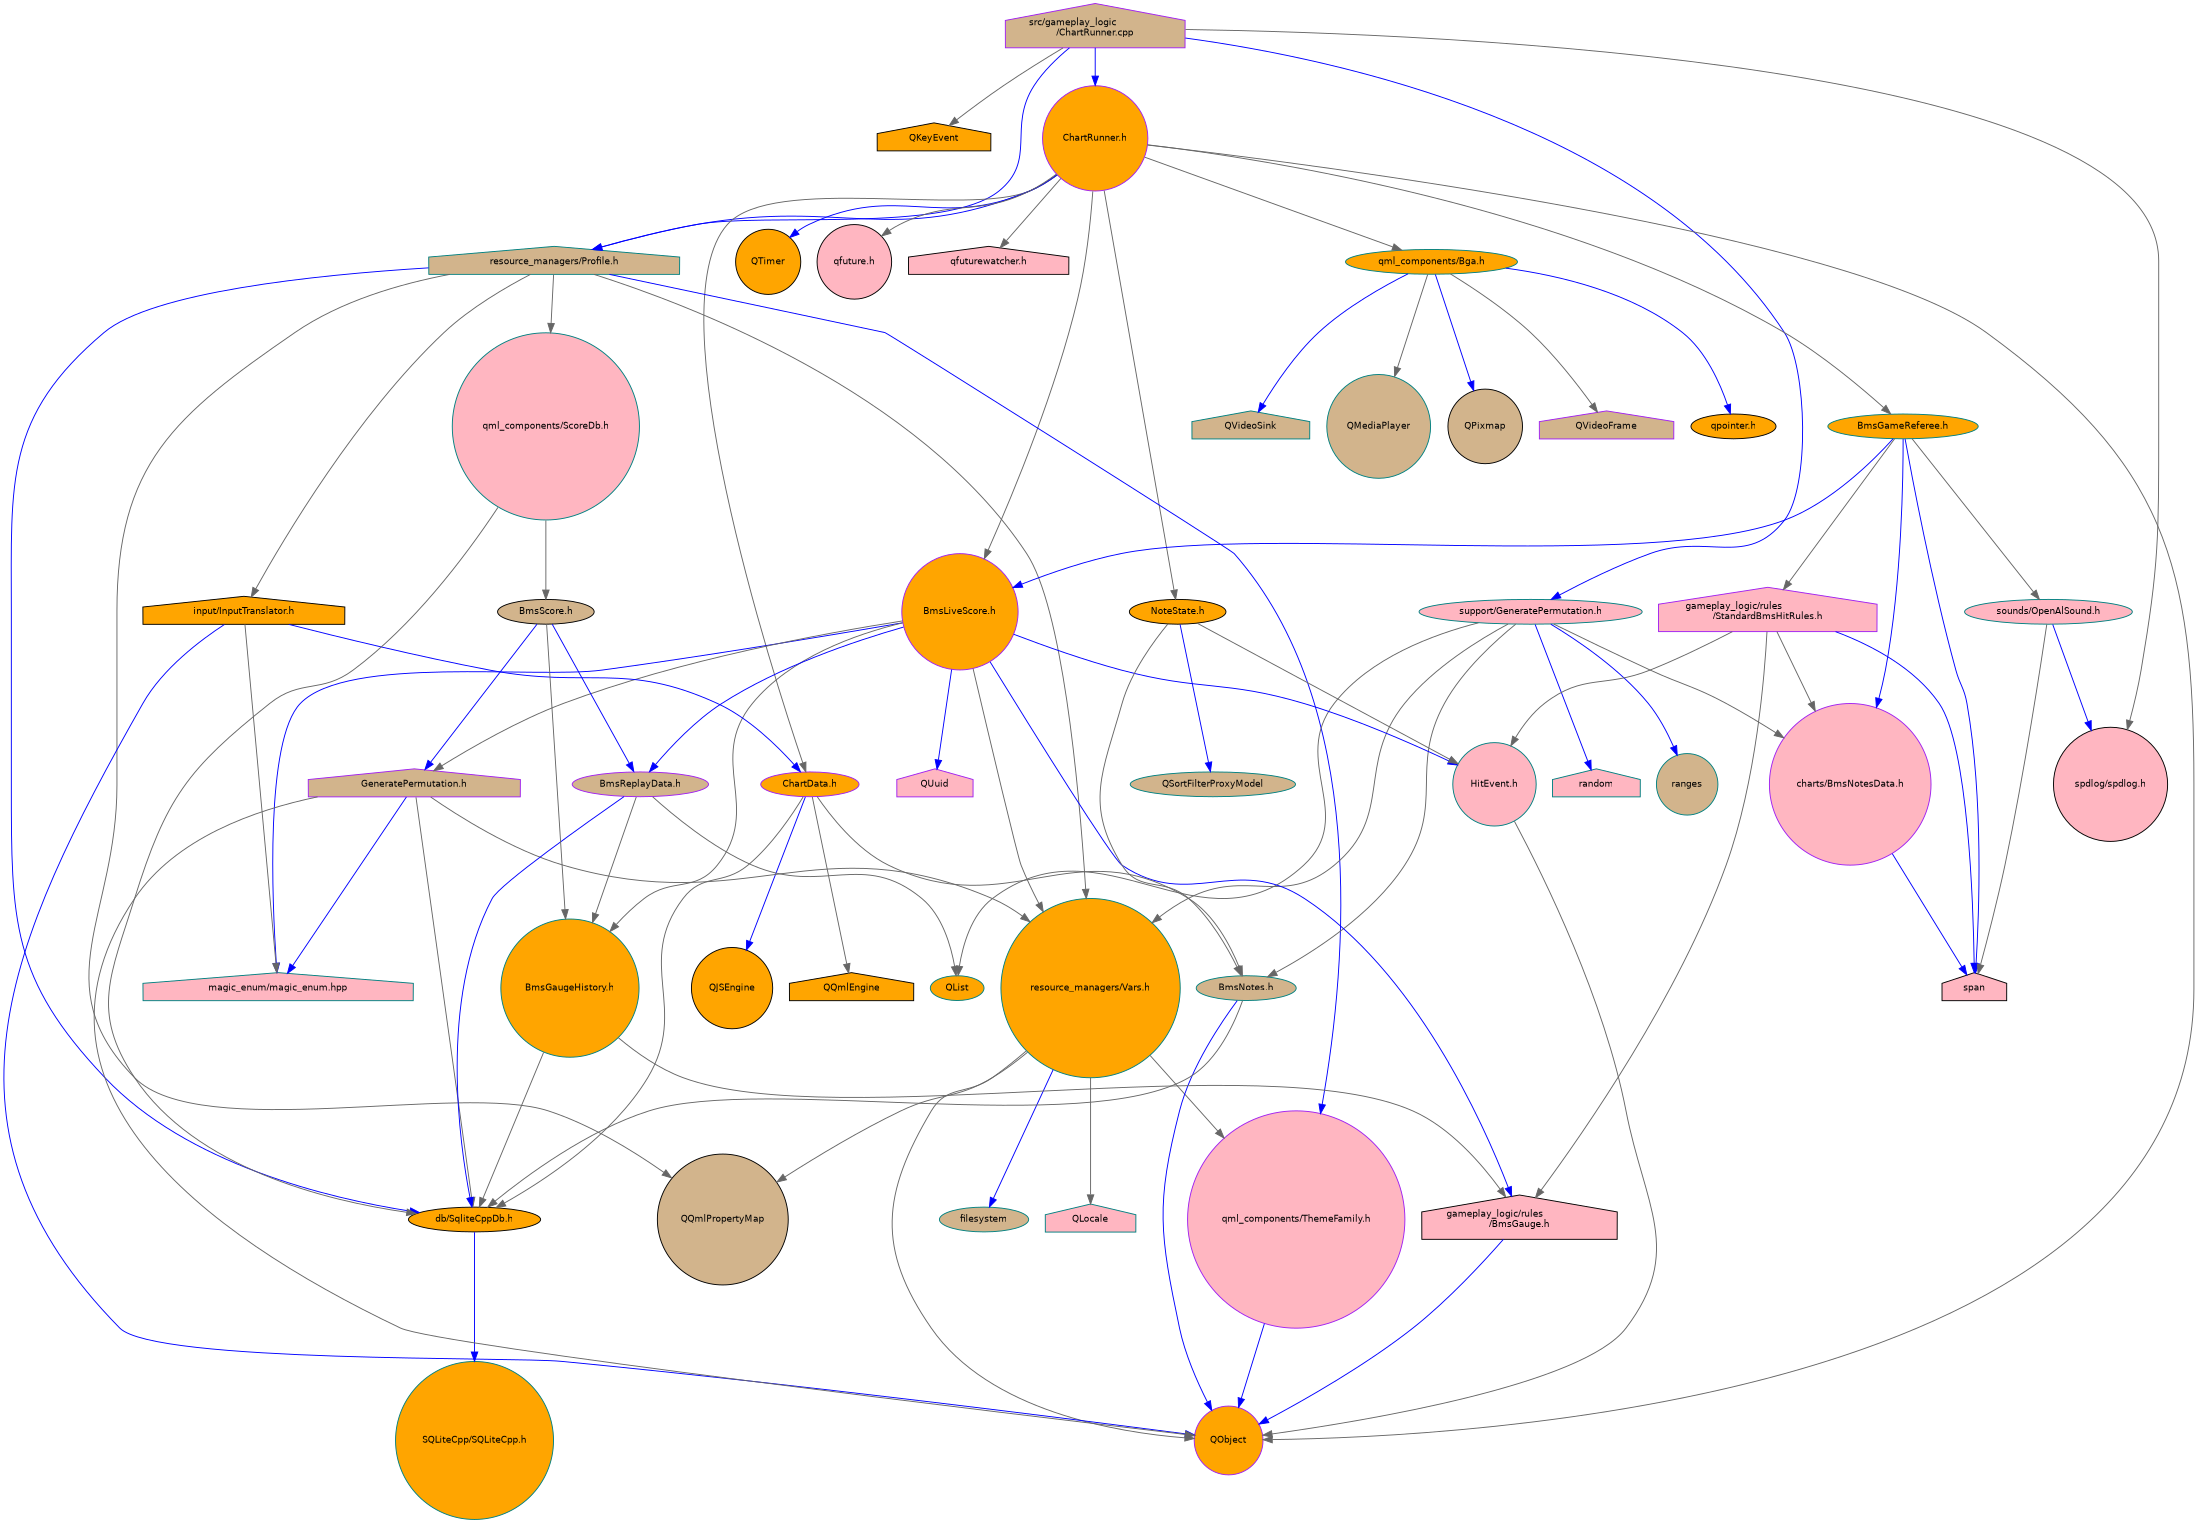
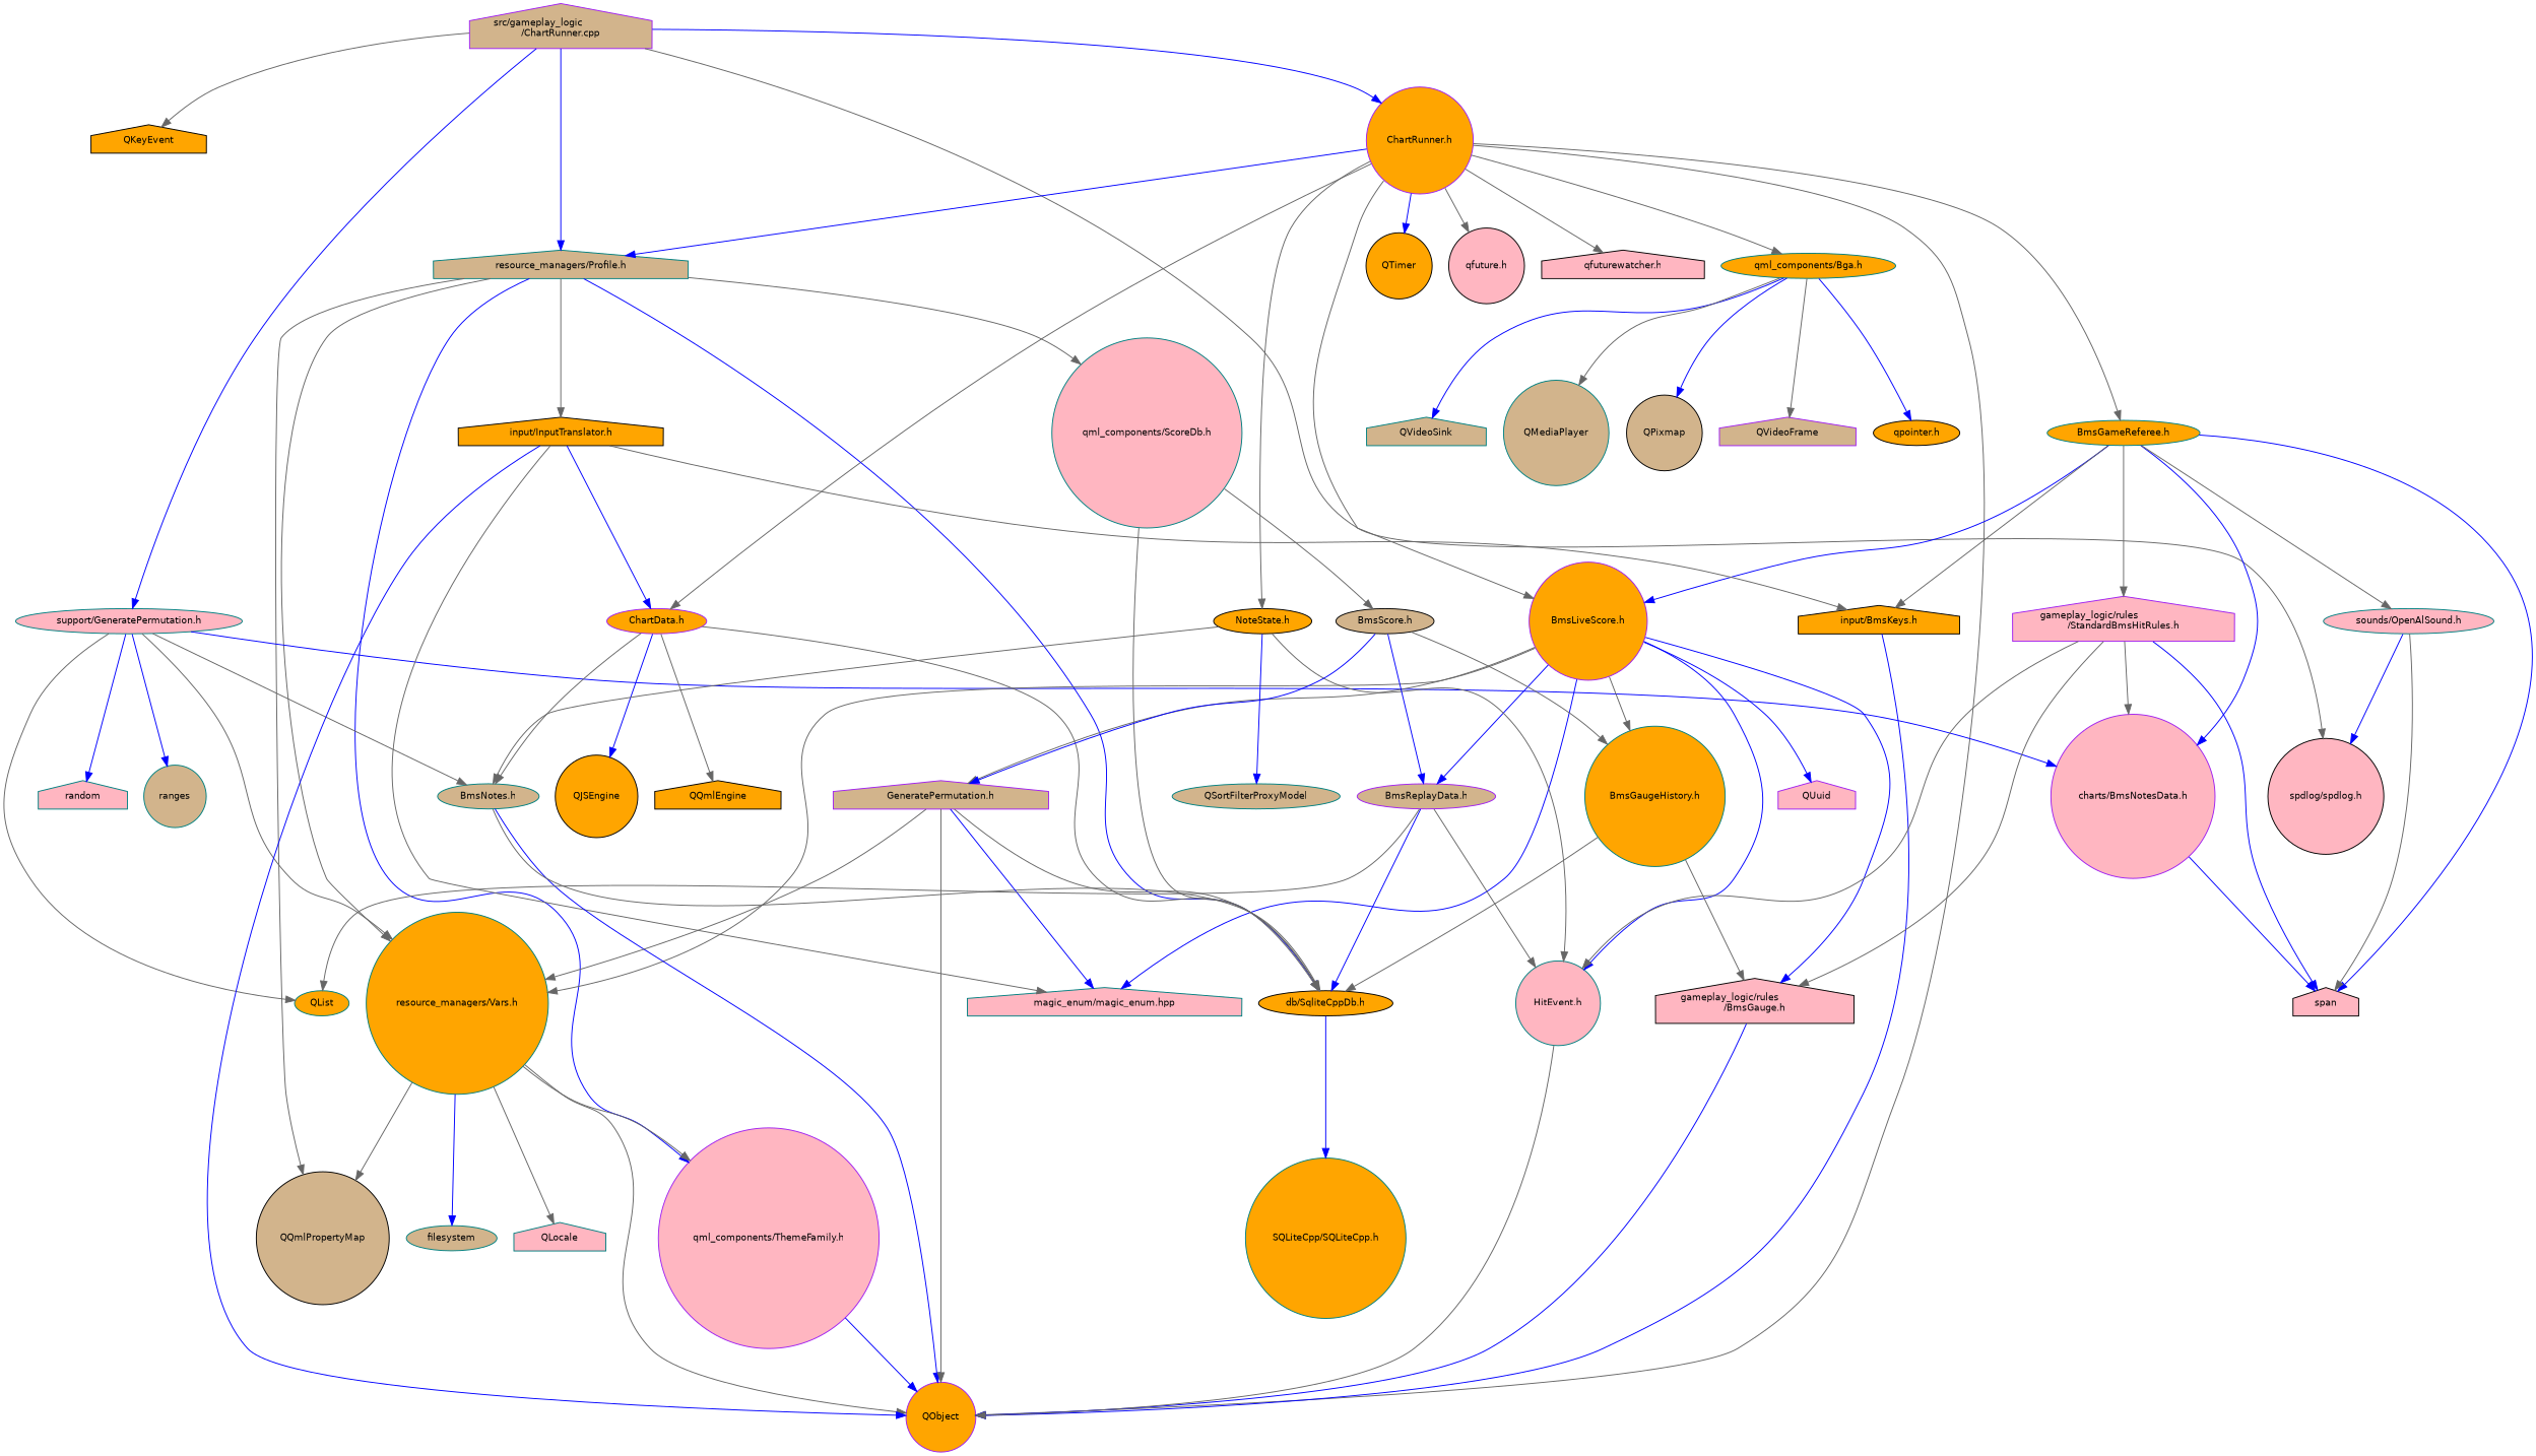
  digraph {
    node [color=teal fillcolor=orange fontname=Helvetica fontsize=10 shape=circle style=filled]
    edge [color=gray40 fontname=Helvetica fontsize=10 labelfontname=Helvetica labelfontsize=10 style=solid]
    n1 [color=purple fillcolor=tan fontcolor=black height=0.2 label="src/gameplay_logic\l/ChartRunner.cpp" shape=house width=0.4]
    n2 [color=black height=0.2 label=QKeyEvent shape=house width=0.4]
    n3 [color=black fillcolor=lightpink height=0.2 label="spdlog/spdlog.h" width=0.4]
    n4 [color=purple height=0.2 label="ChartRunner.h" width=0.4]
    n5 [fillcolor=tan height=0.2 label="resource_managers/Profile.h" shape=house width=0.4]
    n6 [fillcolor=lightpink height=0.2 label="support/GeneratePermutation.h" shape=ellipse width=0.4]
    n7 [color=purple height=0.2 label=QObject width=0.4]
    n8 [height=0.2 label="BmsGameReferee.h" shape=ellipse width=0.4]
    n9 [color=purple height=0.2 label="BmsLiveScore.h" width=0.4]
    n10 [color=purple height=0.2 label="ChartData.h" shape=ellipse width=0.4]
    n11 [height=0.2 label="qml_components/Bga.h" shape=ellipse width=0.4]
    n12 [color=black height=0.2 label="NoteState.h" shape=ellipse width=0.4]
    n13 [color=black height=0.2 label=QTimer width=0.4]
    n14 [color=black fillcolor=lightpink height=0.2 label="qfuture.h" width=0.4]
    n15 [color=black fillcolor=lightpink height=0.2 label="qfuturewatcher.h" shape=house width=0.4]
    n16 [height=0.2 label="resource_managers/Vars.h" width=0.4]
    n17 [color=black height=0.2 label="db/SqliteCppDb.h" shape=ellipse width=0.4]
    n18 [color=purple fillcolor=lightpink height=0.2 label="qml_components/ThemeFamily.h" width=0.4]
    n19 [color=black fillcolor=tan height=0.2 label=QQmlPropertyMap width=0.4]
    n20 [color=black height=0.2 label="input/InputTranslator.h" shape=house width=0.4]
    n21 [fillcolor=lightpink height=0.2 label="qml_components/ScoreDb.h" width=0.4]
    n22 [color=purple fillcolor=lightpink height=0.2 label="charts/BmsNotesData.h" width=0.4]
    n23 [height=0.2 label=QList shape=ellipse width=0.4]
    n24 [fillcolor=tan height=0.2 label="BmsNotes.h" shape=ellipse width=0.4]
    n25 [fillcolor=lightpink height=0.2 label=random shape=house width=0.4]
    n26 [fillcolor=tan height=0.2 label=ranges width=0.4]
    n27 [color=black fillcolor=lightpink height=0.2 label=span shape=house width=0.4]
+   n28 [color=black height=0.2 label="input/BmsKeys.h" shape=house width=0.4]
    n29 [color=purple fillcolor=lightpink height=0.2 label="gameplay_logic/rules\l/StandardBmsHitRules.h" shape=house width=0.4]
    n30 [fillcolor=lightpink height=0.2 label="sounds/OpenAlSound.h" shape=ellipse width=0.4]
    n31 [fillcolor=lightpink height=0.2 label="magic_enum/magic_enum.hpp" shape=house width=0.4]
    n32 [color=black fillcolor=lightpink height=0.2 label="gameplay_logic/rules\l/BmsGauge.h" shape=house width=0.4]
    n33 [fillcolor=lightpink height=0.2 label="HitEvent.h" width=0.4]
    n34 [color=purple fillcolor=tan height=0.2 label="GeneratePermutation.h" shape=house width=0.4]
    n35 [height=0.2 label="BmsGaugeHistory.h" width=0.4]
    n36 [color=purple fillcolor=tan height=0.2 label="BmsReplayData.h" shape=ellipse width=0.4]
    n37 [color=purple fillcolor=lightpink height=0.2 label=QUuid shape=house width=0.4]
    n38 [color=black height=0.2 label=QQmlEngine shape=house width=0.4]
    n39 [color=black height=0.2 label=QJSEngine width=0.4]
    n40 [color=black fillcolor=tan height=0.2 label="BmsScore.h" shape=ellipse width=0.4]
    n41 [fillcolor=tan height=0.2 label=QVideoSink shape=house width=0.4]
    n42 [fillcolor=tan height=0.2 label=QMediaPlayer width=0.4]
    n43 [color=black fillcolor=tan height=0.2 label=QPixmap width=0.4]
    n44 [color=purple fillcolor=tan height=0.2 label=QVideoFrame shape=house width=0.4]
    n45 [color=black height=0.2 label="qpointer.h" shape=ellipse width=0.4]
    n46 [fillcolor=tan height=0.2 label=QSortFilterProxyModel shape=ellipse width=0.4]
    n47 [fillcolor=tan height=0.2 label=filesystem shape=ellipse width=0.4]
    n48 [fillcolor=lightpink height=0.2 label=QLocale shape=house width=0.4]
    n49 [height=0.2 label="SQLiteCpp/SQLiteCpp.h" width=0.4]
    n1 -> n2
    n1 -> n3
    n1 -> n4 [color=blue]
    n1 -> n5 [color=blue]
    n1 -> n6 [color=blue]
    n4 -> n5 [color=blue]
    n4 -> n7
    n4 -> n8
    n4 -> n9
    n4 -> n10
    n4 -> n11
    n4 -> n12
    n4 -> n13 [color=blue]
    n4 -> n14
    n4 -> n15
    n5 -> n16
    n5 -> n17 [color=blue]
    n5 -> n18 [color=blue]
    n5 -> n19
    n5 -> n20
    n5 -> n21
    n6 -> n16
-   n6 -> n22
+   n6 -> n22 [color=blue]
    n6 -> n23
    n6 -> n24
    n6 -> n25 [color=blue]
    n6 -> n26 [color=blue]
    n8 -> n9 [color=blue]
    n8 -> n22 [color=blue]
    n8 -> n27 [color=blue]
+   n8 -> n28
    n8 -> n29
    n8 -> n30
    n9 -> n16
    n9 -> n31 [color=blue]
    n9 -> n32 [color=blue]
    n9 -> n33 [color=blue]
    n9 -> n34
    n9 -> n35
    n9 -> n36 [color=blue]
    n9 -> n37 [color=blue]
    n10 -> n17
    n10 -> n24
    n10 -> n38
    n10 -> n39 [color=blue]
    n11 -> n41 [color=blue]
    n11 -> n42
    n11 -> n43 [color=blue]
    n11 -> n44
    n11 -> n45 [color=blue]
    n12 -> n24
    n12 -> n33
    n12 -> n46 [color=blue]
    n16 -> n7
    n16 -> n18
    n16 -> n19
    n16 -> n47 [color=blue]
    n16 -> n48
    n17 -> n49 [color=blue]
    n18 -> n7 [color=blue]
    n20 -> n7 [color=blue]
    n20 -> n10 [color=blue]
+   n20 -> n28
    n20 -> n31
    n21 -> n17
    n21 -> n40
    n22 -> n27 [color=blue]
    n24 -> n7 [color=blue]
    n24 -> n17
+   n28 -> n7 [color=blue]
    n29 -> n22
    n29 -> n27 [color=blue]
    n29 -> n32
    n29 -> n33
    n30 -> n3 [color=blue]
    n30 -> n27
    n32 -> n7 [color=blue]
    n33 -> n7
    n34 -> n7
    n34 -> n16
    n34 -> n17
    n34 -> n31 [color=blue]
    n35 -> n17
    n35 -> n32
    n36 -> n17 [color=blue]
    n36 -> n23
-   n36 -> n35
+   n36 -> n33
    n40 -> n34 [color=blue]
    n40 -> n35
    n40 -> n36 [color=blue]
  }
